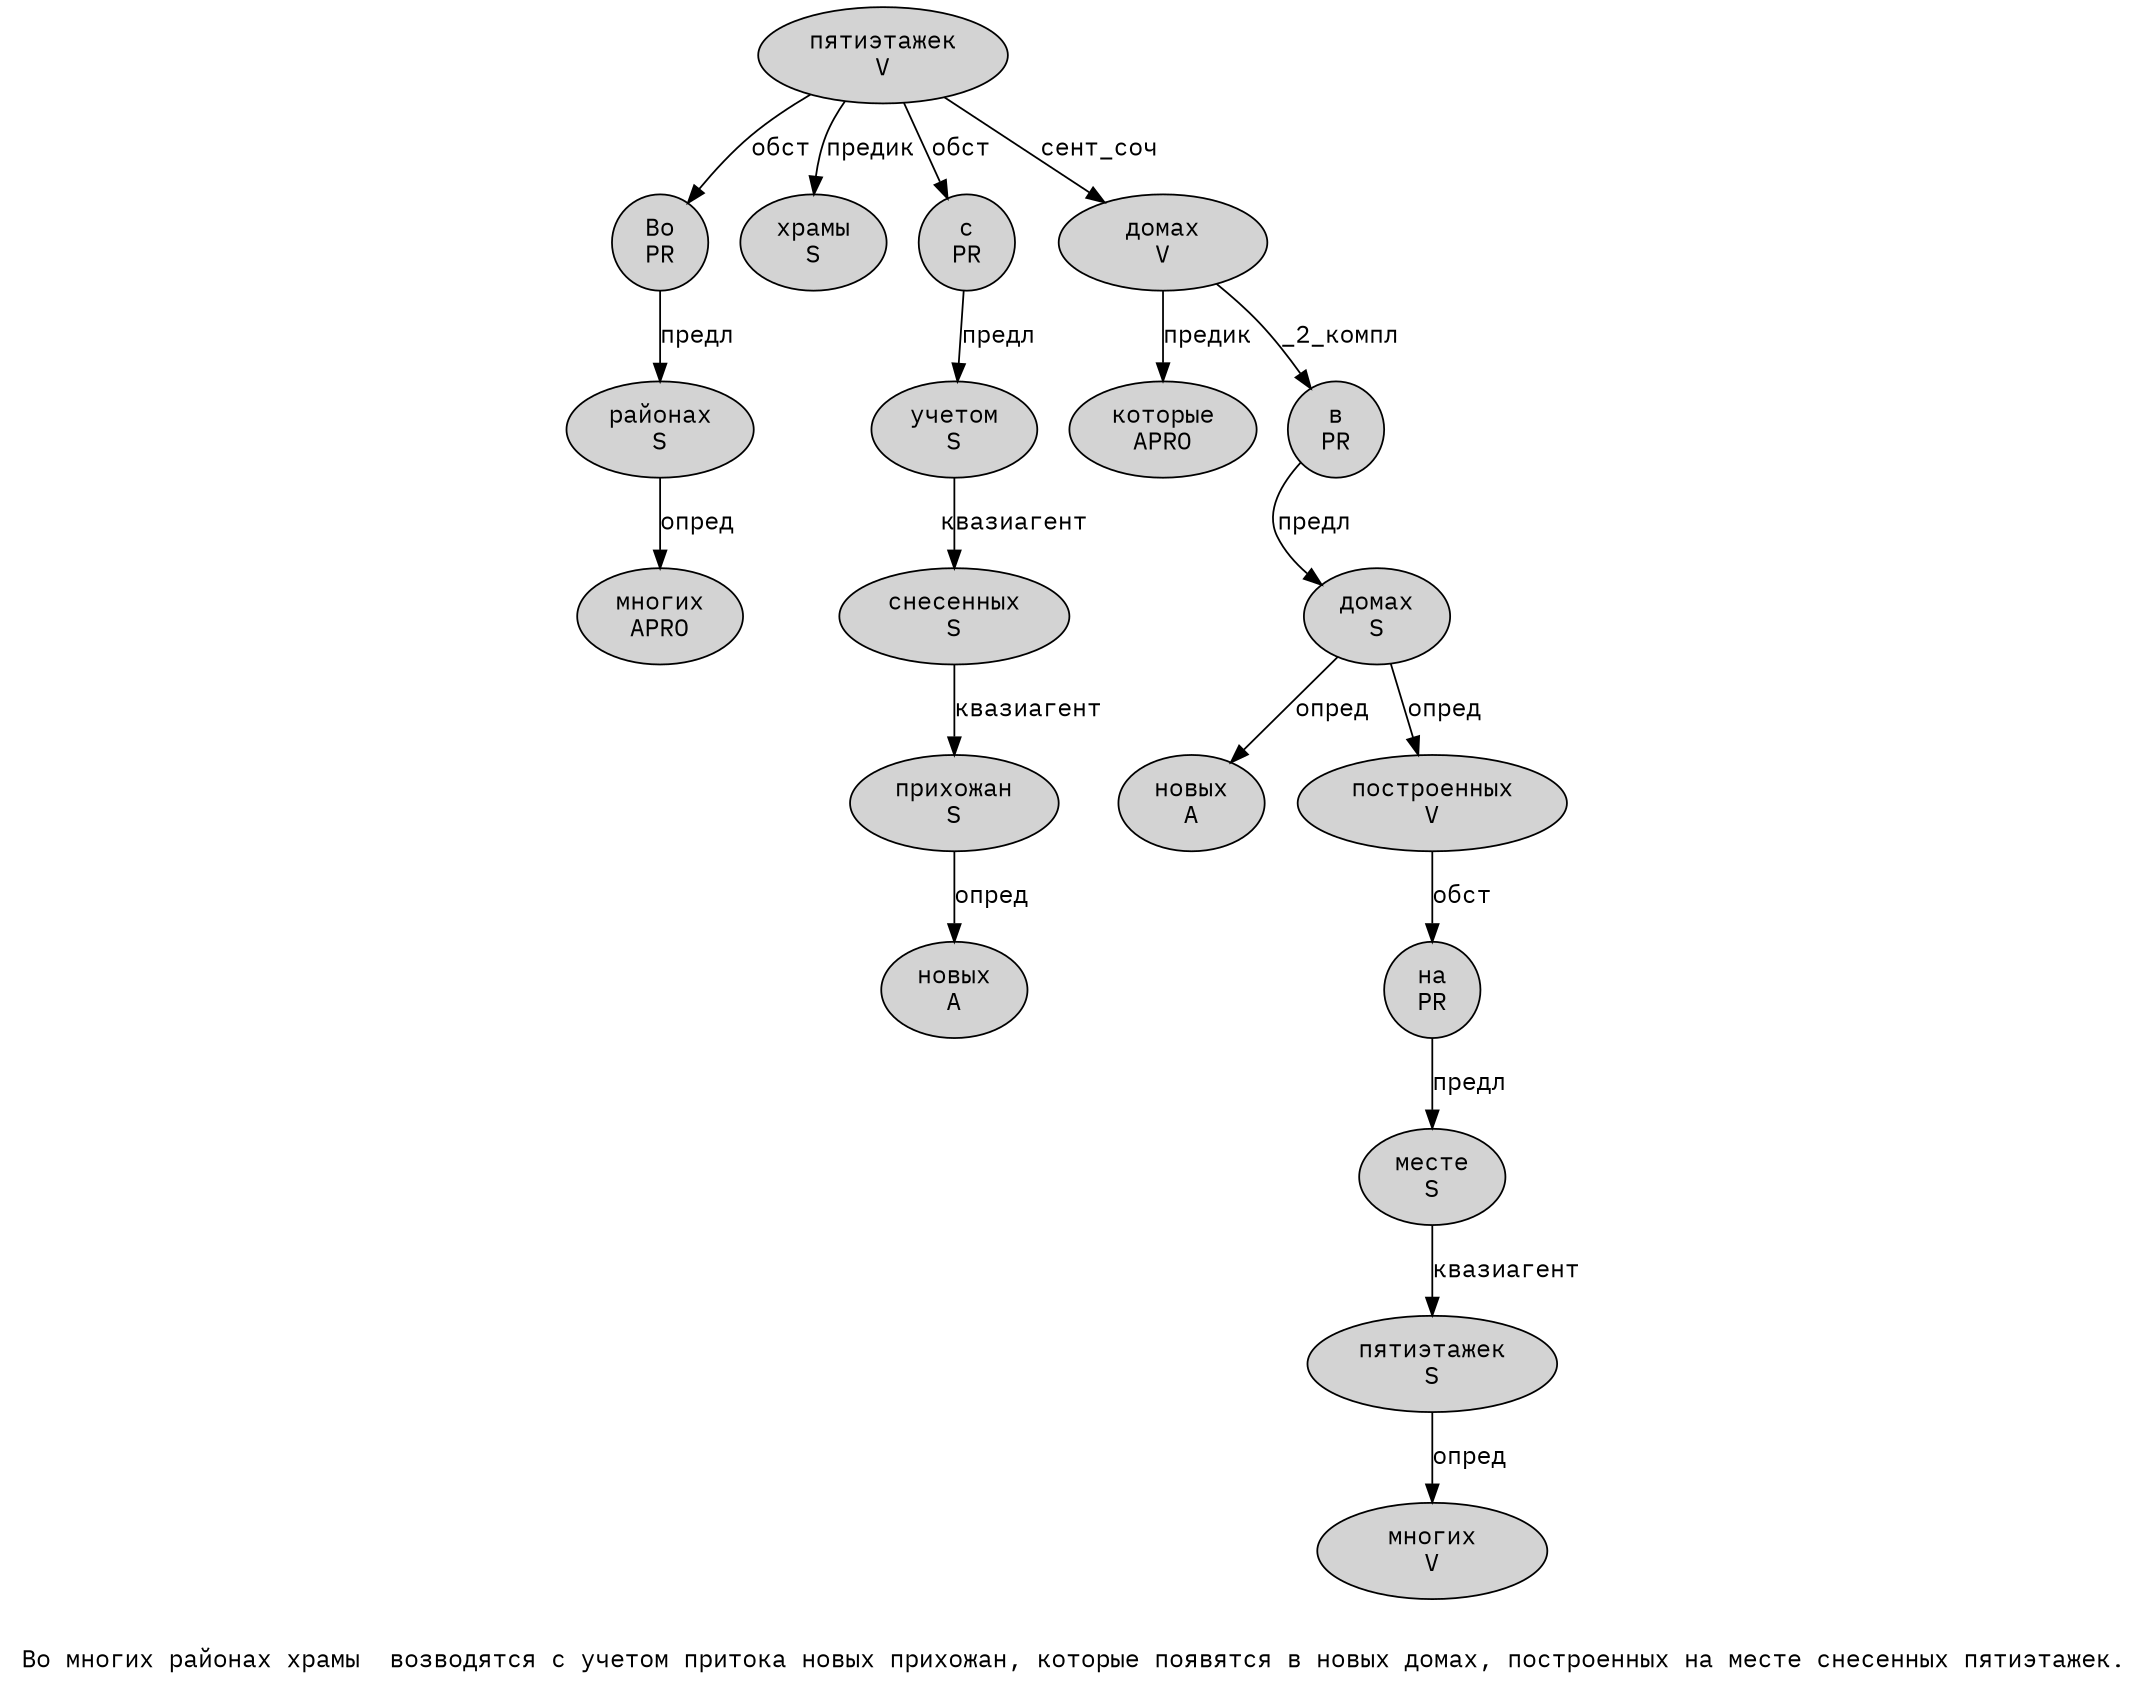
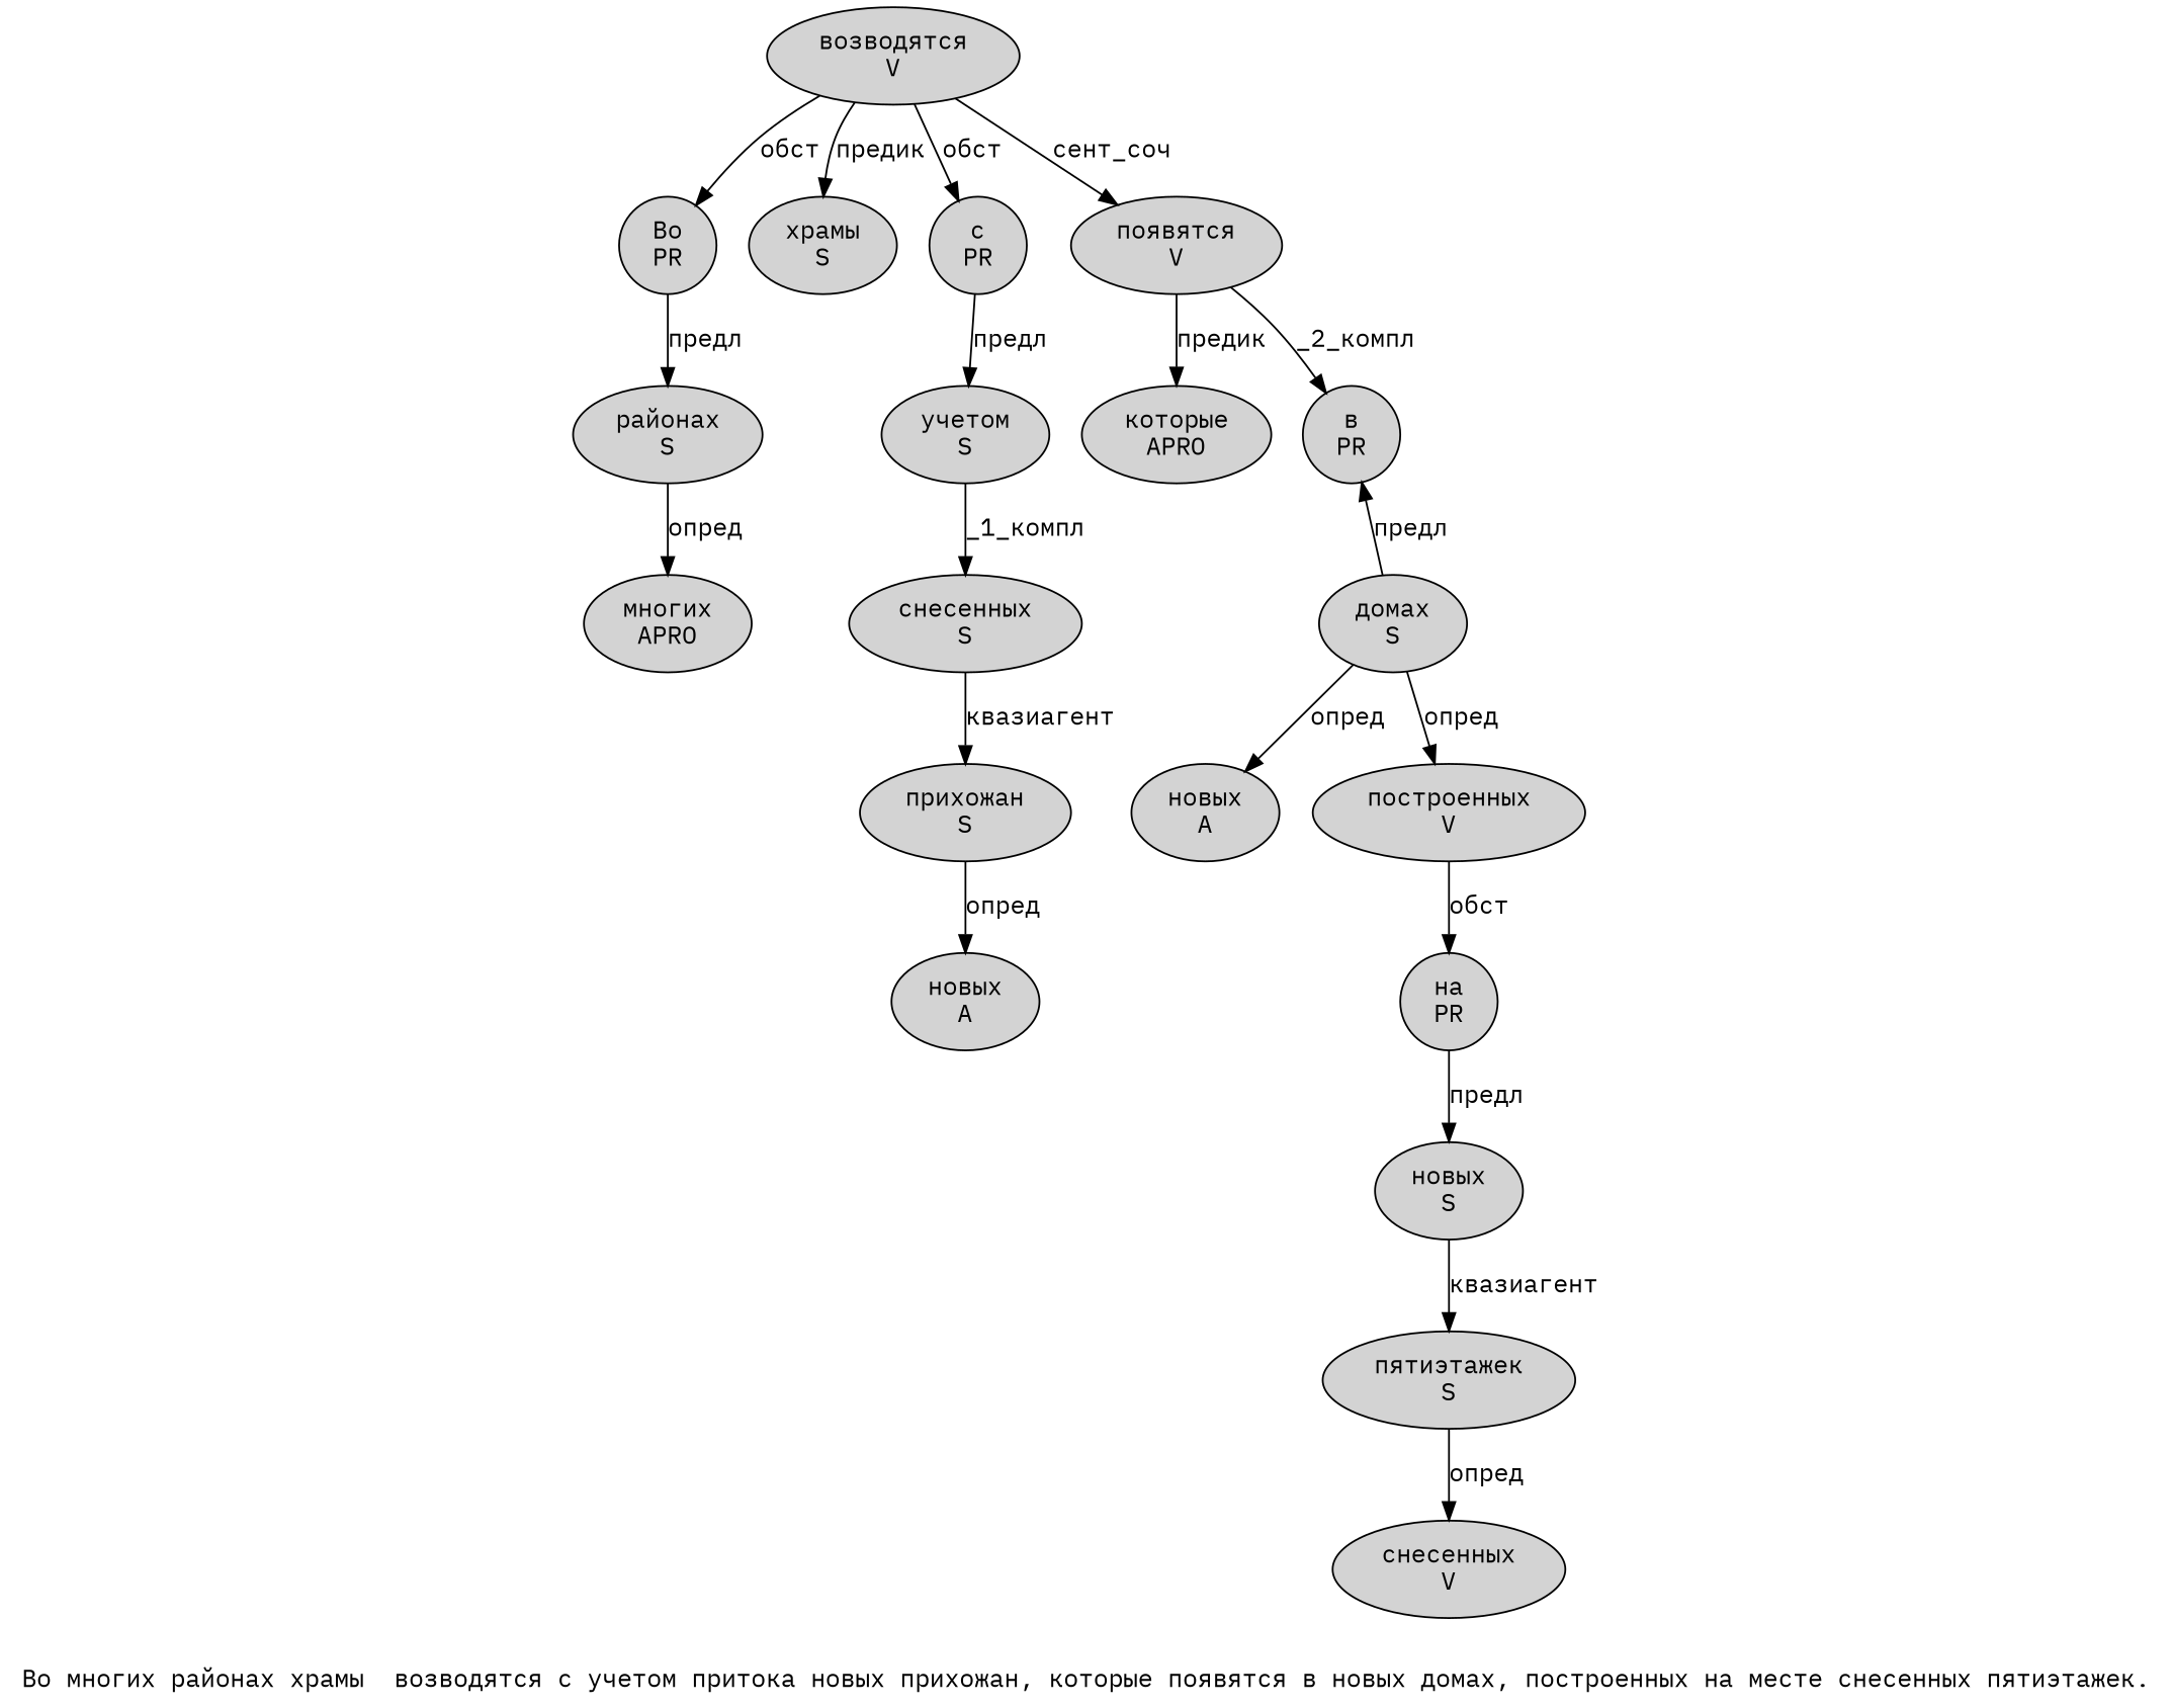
  digraph {
    fontname="IBM Plex Mono"
    label="Во многих районах храмы  возводятся с учетом притока новых прихожан, которые появятся в новых домах, построенных на месте снесенных пятиэтажек."
    node [fillcolor=lightgray fontname="IBM Plex Mono" penwidth=1 shape=ellipse style=filled]
    edge [fontname="IBM Plex Mono"]
    n1 [label="Во\nPR"]
    n2 [label="районах\nS"]
    n3 [label="многих\nAPRO"]
    n4 [label="храмы\nS"]
-   n5 [label="пятиэтажек\nV"]
+   n5 [label="возводятся\nV"]
    n6 [label="с\nPR"]
-   n7 [label="домах\nV"]
+   n7 [label="появятся\nV"]
    n8 [label="учетом\nS"]
    n9 [label="которые\nAPRO"]
    n10 [label="в\nPR"]
    n11 [label="снесенных\nS"]
    n12 [label="прихожан\nS"]
    n13 [label="новых\nA"]
    n14 [label="домах\nS"]
    n15 [label="новых\nA"]
    n16 [label="построенных\nV"]
    n17 [label="на\nPR"]
-   n18 [label="месте\nS"]
+   n18 [label="новых\nS"]
    n19 [label="пятиэтажек\nS"]
-   n20 [label="многих\nV"]
+   n20 [label="снесенных\nV"]
    n1 -> n2 [label="предл"]
    n2 -> n3 [label="опред"]
    n5 -> n1 [label="обст"]
    n5 -> n4 [label="предик"]
    n5 -> n6 [label="обст"]
    n5 -> n7 [label="сент_соч"]
    n6 -> n8 [label="предл"]
    n7 -> n9 [label="предик"]
    n7 -> n10 [label="_2_компл"]
-   n8 -> n11 [label="квазиагент"]
-   n10 -> n14 [label="предл"]
+   n8 -> n11 [label="_1_компл"]
+   n14 -> n10 [label="предл"]
    n11 -> n12 [label="квазиагент"]
    n12 -> n13 [label="опред"]
    n14 -> n15 [label="опред"]
    n14 -> n16 [label="опред"]
    n16 -> n17 [label="обст"]
    n17 -> n18 [label="предл"]
    n18 -> n19 [label="квазиагент"]
    n19 -> n20 [label="опред"]
  }
